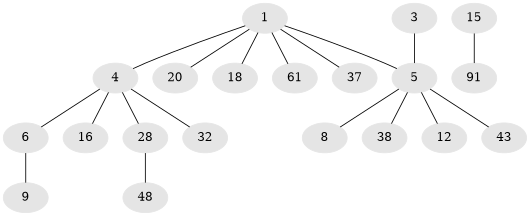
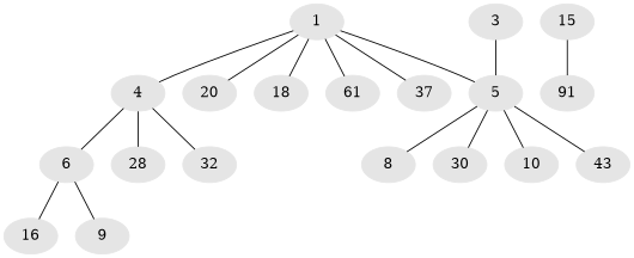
  graph {
    node [color=gray90 style=filled]
    1 [super="+2+39+22"]
    4 [super="+20+23"]
    n3 [label=20 super="+26+36"]
    18
    n5 [label=61]
    37
    5 [super="+35+7"]
    3
    6 [super="+14+50+34"]
    n10 [label=16 super="+44"]
    28
    32
    8 [super="+17"]
-   30 [label=38]
-   12 [super="+24"]
+   30
+   12 [super="+24" label=10]
    43
    9 [super="+11"]
    n18 [label=91]
    15
-   48
    1 -- 4
    1 -- n3
    1 -- 18
    1 -- n5
    1 -- 37
    1 -- 5
    4 -- 6
-   4 -- n10
+   6 -- n10
    4 -- 28
    4 -- 32
    5 -- 8
    5 -- 30
    5 -- 12
    5 -- 43
    3 -- 5
    6 -- 9
-   28 -- 48
    15 -- n18
  }
